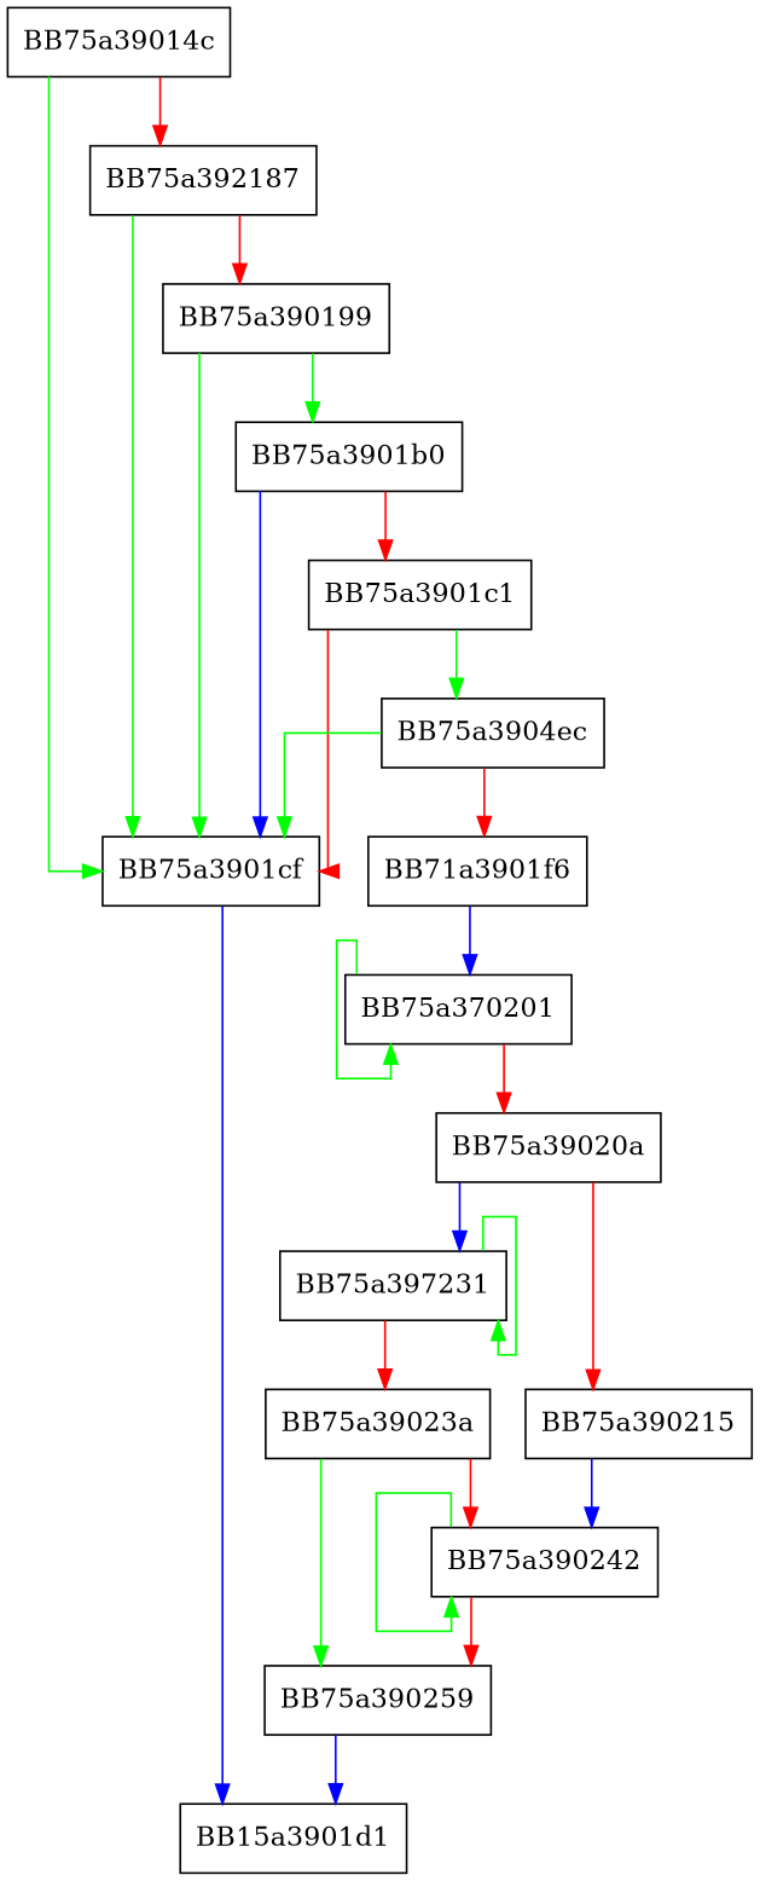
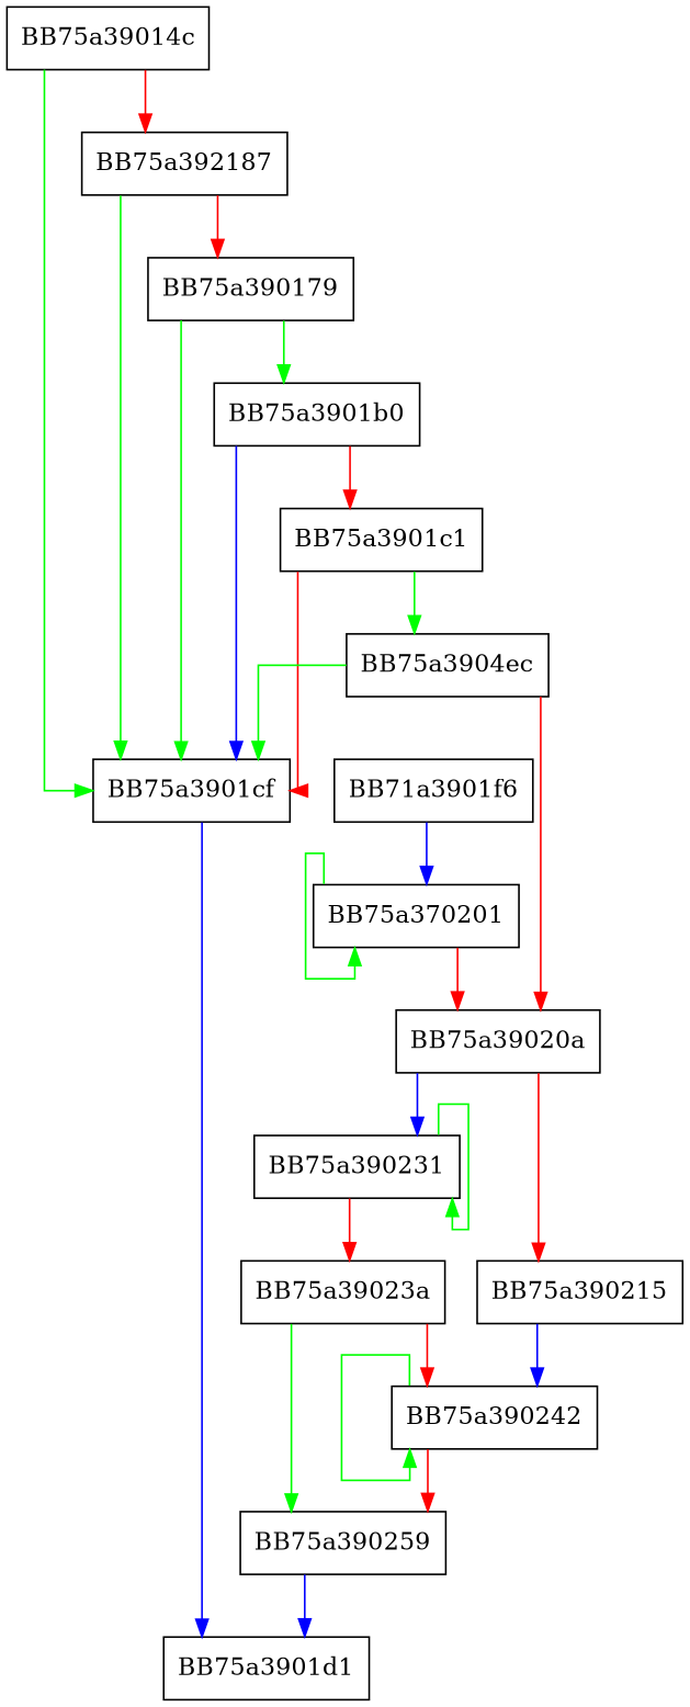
  digraph {
    splines=ortho
    node [shape=box]
    edge [color=green]
    BB75a39014c
    BB75a3901cf
    n3 [label=BB75a392187]
-   BB75a3901d1 [label=BB15a3901d1]
-   BB75a390199
+   BB75a3901d1
+   BB75a390199 [label=BB75a390179]
    BB75a3901b0
    BB75a3901c1
    n8 [label=BB75a3904ec]
    n9 [label=BB71a3901f6]
    n10 [label=BB75a370201]
    BB75a39020a
-   BB75a390231 [label=BB75a397231]
+   BB75a390231
    BB75a390215
    BB75a39023a
    BB75a390242
    BB75a390259
    BB75a39014c -> BB75a3901cf
    BB75a39014c -> n3 [color=red]
    BB75a3901cf -> BB75a3901d1 [color=blue]
    n3 -> BB75a3901cf
    n3 -> BB75a390199 [color=red]
    BB75a390199 -> BB75a3901cf
    BB75a390199 -> BB75a3901b0
    BB75a3901b0 -> BB75a3901cf [color=blue]
    BB75a3901b0 -> BB75a3901c1 [color=red]
    BB75a3901c1 -> BB75a3901cf [color=red]
    BB75a3901c1 -> n8
    n8 -> BB75a3901cf
-   n8 -> n9 [color=red]
+   n8 -> BB75a39020a [color=red]
    n9 -> n10 [color=blue]
    n10 -> n10
    n10 -> BB75a39020a [color=red]
    BB75a39020a -> BB75a390231 [color=blue]
    BB75a39020a -> BB75a390215 [color=red]
    BB75a390231 -> BB75a390231
    BB75a390231 -> BB75a39023a [color=red]
    BB75a390215 -> BB75a390242 [color=blue]
    BB75a39023a -> BB75a390242 [color=red]
    BB75a39023a -> BB75a390259
    BB75a390242 -> BB75a390242
    BB75a390242 -> BB75a390259 [color=red]
    BB75a390259 -> BB75a3901d1 [color=blue]
  }
